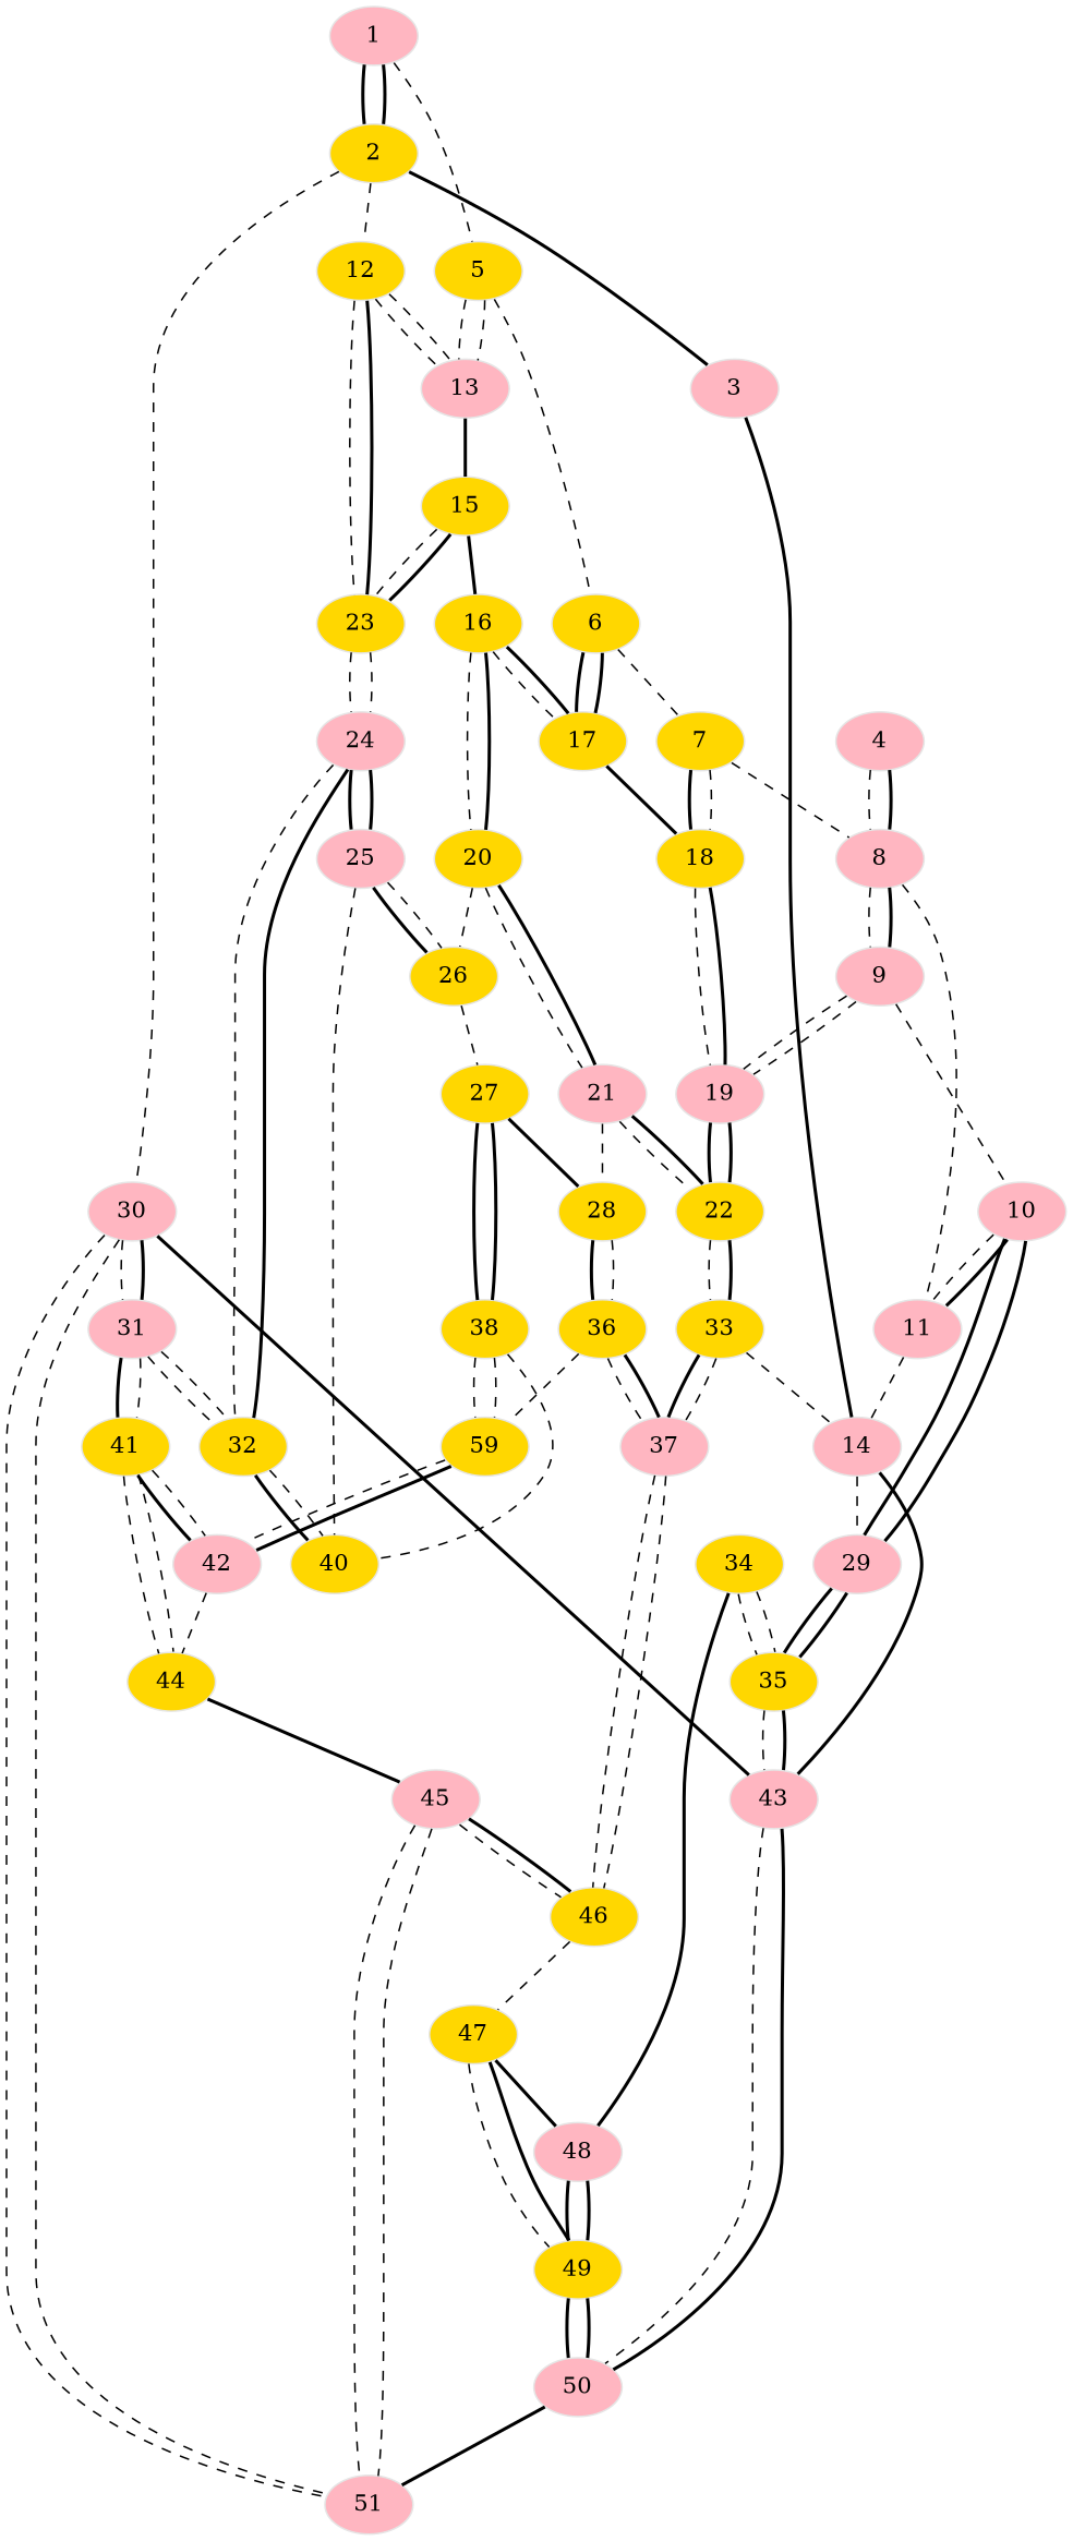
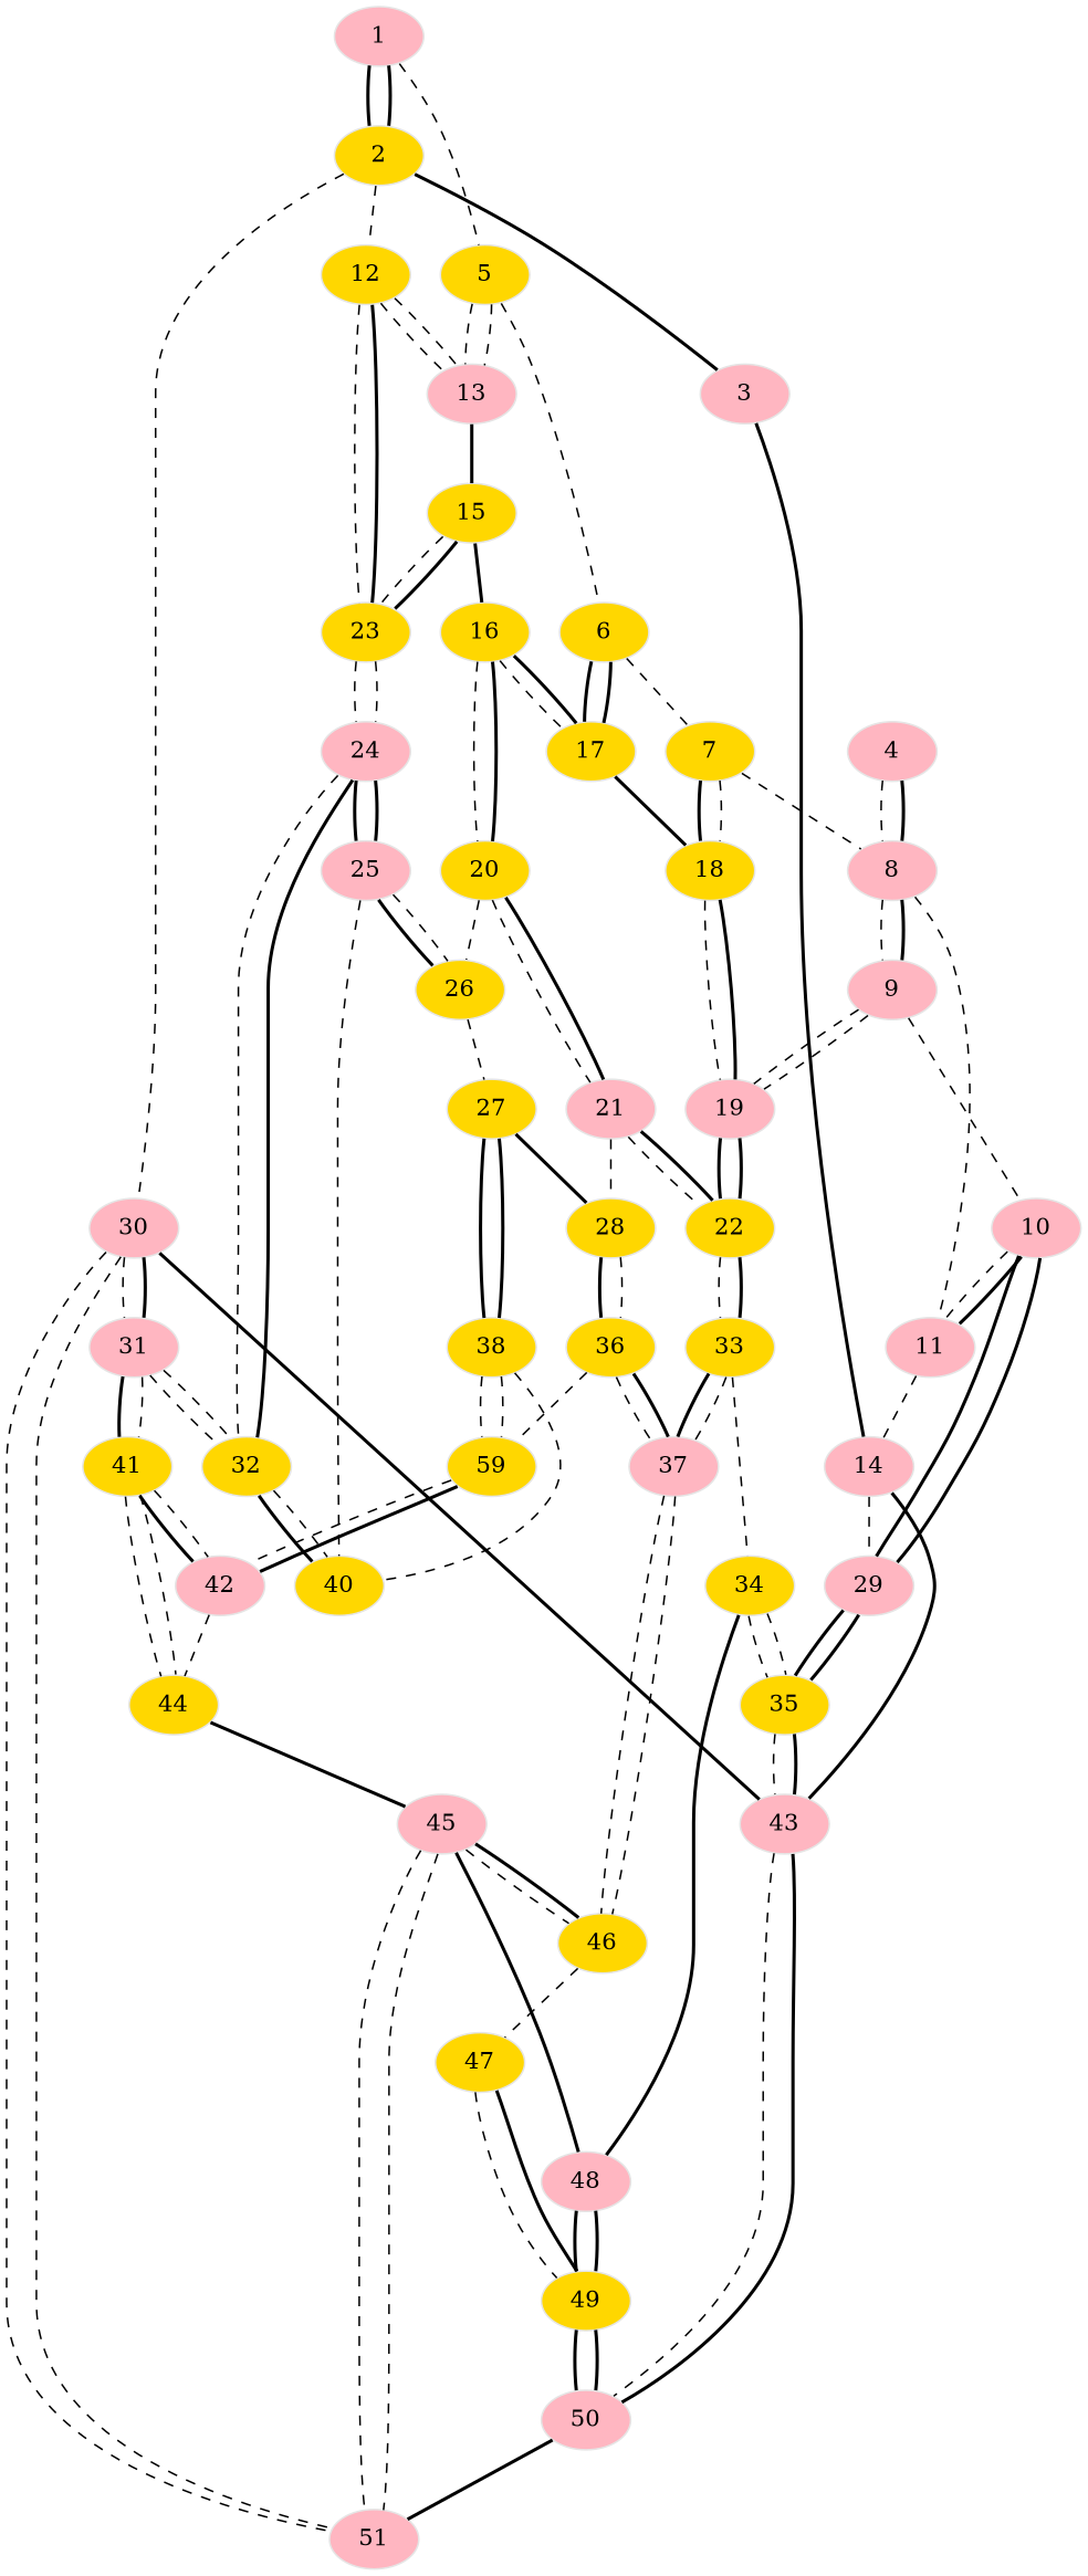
  graph {
    node [color=gray90 fillcolor=gold style=filled]
    edge [style=dashed]
    1 [fillcolor=lightpink]
    2
    5
    3 [fillcolor=lightpink]
    12
    30 [fillcolor=lightpink]
    6
    13 [fillcolor=lightpink]
    14 [fillcolor=lightpink]
    23
    43 [fillcolor=lightpink]
    31 [fillcolor=lightpink]
    51 [fillcolor=lightpink]
    4 [fillcolor=lightpink]
    8 [fillcolor=lightpink]
    11 [fillcolor=lightpink]
    29 [fillcolor=lightpink]
    9 [fillcolor=lightpink]
    7
    17
    15
    18
    19 [fillcolor=lightpink]
    10 [fillcolor=lightpink]
    22
    35
    24 [fillcolor=lightpink]
    16
    50 [fillcolor=lightpink]
    20
    21 [fillcolor=lightpink]
    26
    33
    28
    27
    36
    34
    37 [fillcolor=lightpink]
    25 [fillcolor=lightpink]
    32
    40
    38
    n43 [label=59]
    41
    42 [fillcolor=lightpink]
    44
    48 [fillcolor=lightpink]
    46
    49
    47
    45 [fillcolor=lightpink]
    1 -- 2 [style=bold]
    1 -- 2 [style=bold]
    1 -- 5
    2 -- 3 [style=bold]
    2 -- 12
    2 -- 30
    5 -- 6
    5 -- 13
    5 -- 13
    3 -- 14 [style=bold]
    12 -- 13
    12 -- 13
    12 -- 23
    12 -- 23 [style=bold]
    30 -- 43 [style=bold]
    30 -- 31
    30 -- 31 [style=bold]
    30 -- 51
    30 -- 51
    6 -- 7
    6 -- 17 [style=bold]
    6 -- 17 [style=bold]
    13 -- 15 [style=bold]
    14 -- 43 [style=bold]
    14 -- 29
    23 -- 24
    23 -- 24
    43 -- 50
    43 -- 50 [style=bold]
    31 -- 32
    31 -- 32
    31 -- 41 [style=bold]
    31 -- 41
    4 -- 8
    4 -- 8 [style=bold]
    8 -- 11
    8 -- 9
    8 -- 9 [style=bold]
    11 -- 14
    29 -- 35 [style=bold]
    29 -- 35 [style=bold]
    9 -- 19
    9 -- 19
    9 -- 10
    7 -- 8
    7 -- 18 [style=bold]
    7 -- 18
    17 -- 18 [style=bold]
    15 -- 23
    15 -- 23 [style=bold]
    15 -- 16 [style=bold]
    18 -- 19
    18 -- 19 [style=bold]
    19 -- 22 [style=bold]
    19 -- 22 [style=bold]
    10 -- 11
    10 -- 11 [style=bold]
    10 -- 29 [style=bold]
    10 -- 29 [style=bold]
    22 -- 33
    22 -- 33 [style=bold]
    35 -- 43
    35 -- 43 [style=bold]
    24 -- 25 [style=bold]
    24 -- 25 [style=bold]
    24 -- 32
    24 -- 32 [style=bold]
    16 -- 17
    16 -- 17 [style=bold]
    16 -- 20
    16 -- 20 [style=bold]
    50 -- 51 [style=bold]
    20 -- 21
    20 -- 21 [style=bold]
    20 -- 26
    21 -- 22
    21 -- 22 [style=bold]
    21 -- 28
    26 -- 27
-   33 -- 14
+   33 -- 34
    33 -- 37 [style=bold]
    33 -- 37
    28 -- 36 [style=bold]
    28 -- 36
    27 -- 28 [style=bold]
    27 -- 38 [style=bold]
    27 -- 38 [style=bold]
    36 -- 37
    36 -- 37 [style=bold]
    36 -- n43
    34 -- 35
    34 -- 35
    34 -- 48 [style=bold]
    37 -- 46
    37 -- 46
    25 -- 26 [style=bold]
    25 -- 26
    25 -- 40
    32 -- 40 [style=bold]
    32 -- 40
    38 -- 40
    38 -- n43
    38 -- n43
    n43 -- 42
    n43 -- 42 [style=bold]
    41 -- 42 [style=bold]
    41 -- 42
    41 -- 44
    41 -- 44
    42 -- 44
    44 -- 45 [style=bold]
    48 -- 49 [style=bold]
    48 -- 49 [style=bold]
    46 -- 47
    49 -- 50 [style=bold]
    49 -- 50 [style=bold]
-   47 -- 48 [style=bold]
+   45 -- 48 [style=bold]
    47 -- 49
    47 -- 49 [style=bold]
    45 -- 51
    45 -- 51
    45 -- 46
    45 -- 46 [style=bold]
  }
